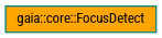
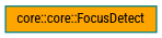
  digraph {
    rankdir=LR
    fontname="Roboto Condensed"
-   n1 [color=teal fillcolor=orange fontname="Roboto Condensed" fontsize=10 height=0.2 label="gaia::core::FocusDetect" shape=record style=filled width=0.4]
+   n1 [color=teal fillcolor=orange fontname="Roboto Condensed" fontsize=10 height=0.2 label="core::core::FocusDetect" shape=record style=filled width=0.4]
  }
